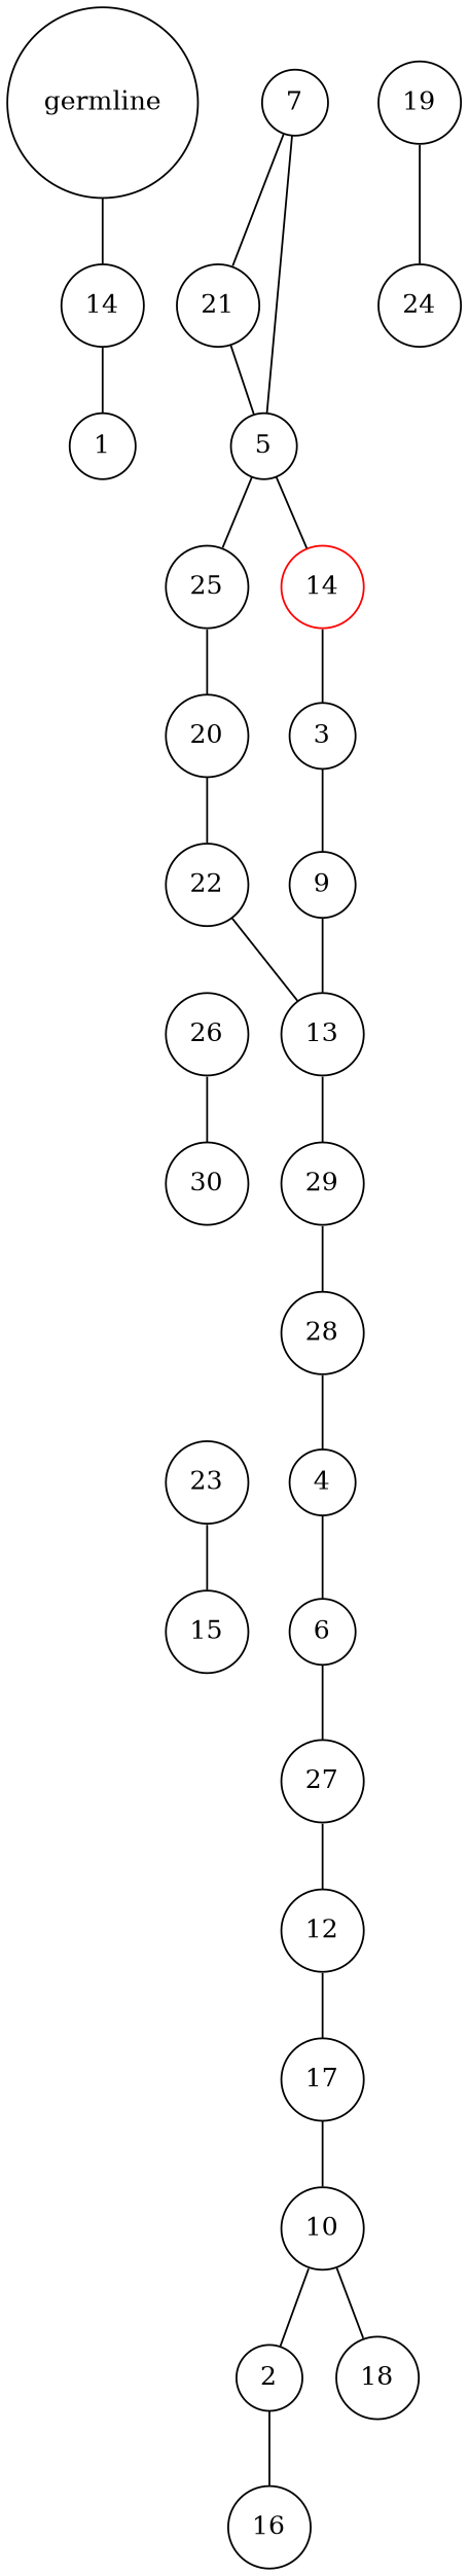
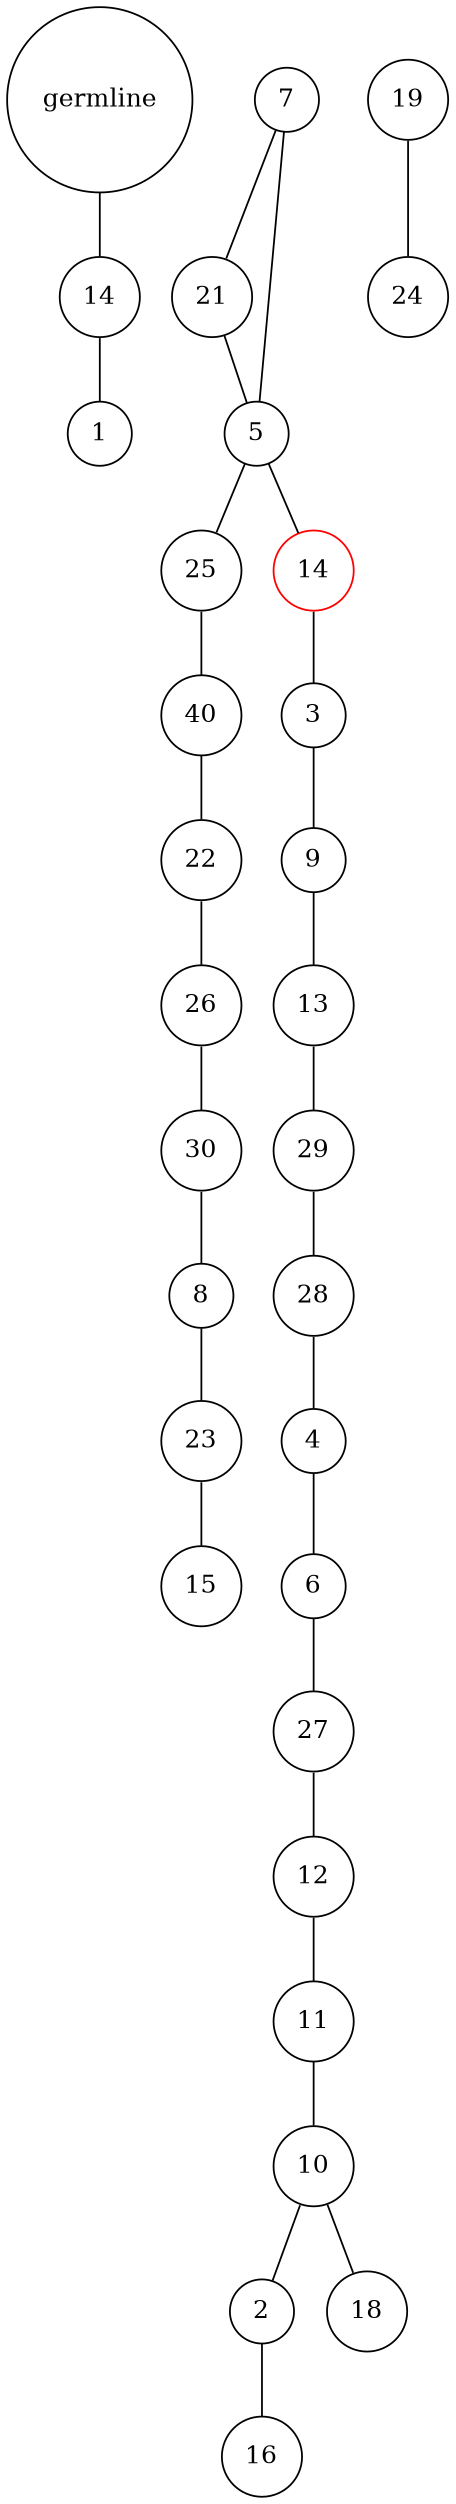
  graph {
    rankdir=UD
    splines=line
    node [shape=circle]
    n1 [label=germline]
    n2 [label=14]
    n3 [label=1]
    n4 [label=7]
    n5 [label=21]
    n6 [label=5]
    n7 [label=25]
    n8 [color=red label=14]
-   n9 [label=20]
+   n9 [label=40]
    n10 [label=3]
    n11 [label=22]
    n12 [label=26]
    n13 [label=30]
+   n14 [label=8]
    n15 [label=23]
    n16 [label=15]
    n17 [label=9]
    n18 [label=13]
    n19 [label=29]
    n20 [label=28]
    n21 [label=4]
    n22 [label=6]
    n23 [label=27]
    n24 [label=12]
-   n25 [label=17]
+   n25 [label=11]
    n26 [label=10]
    n27 [label=2]
    n28 [label=18]
    n29 [label=16]
    n30 [label=19]
    n31 [label=24]
    n1 -- n2
    n2 -- n3
    n4 -- n5
    n5 -- n6
    n6 -- n4
    n6 -- n7
    n6 -- n8
    n7 -- n9
    n8 -- n10
    n9 -- n11
    n10 -- n17
-   n11 -- n18
+   n11 -- n12
    n12 -- n13
+   n13 -- n14
+   n14 -- n15
    n15 -- n16
    n17 -- n18
    n18 -- n19
    n19 -- n20
    n20 -- n21
    n21 -- n22
    n22 -- n23
    n23 -- n24
    n24 -- n25
    n25 -- n26
    n26 -- n27
    n26 -- n28
    n27 -- n29
    n30 -- n31
  }
